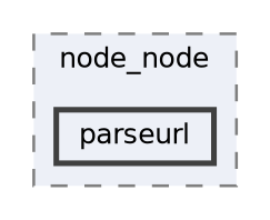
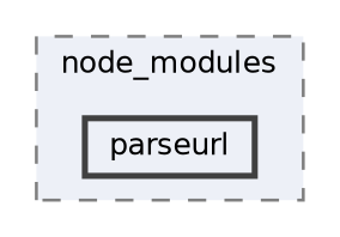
  digraph {
    compound=true
    n1 [color=grey25 fillcolor="#edf0f7" fontname=Helvetica fontsize=10 height=0.2 label=parseurl shape=box style="filled,bold" width=0.4]
    subgraph cluster_1 {
      bgcolor="#edf0f7"
      fontname=Helvetica
      fontsize=10
-     label=node_node
+     label=node_modules
      pencolor=grey50
      style="filled,dashed"
      n1
    }
  }
